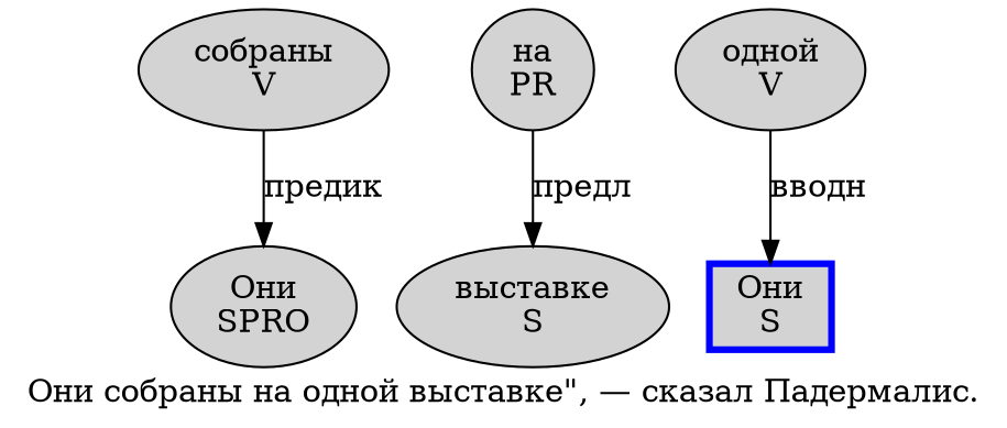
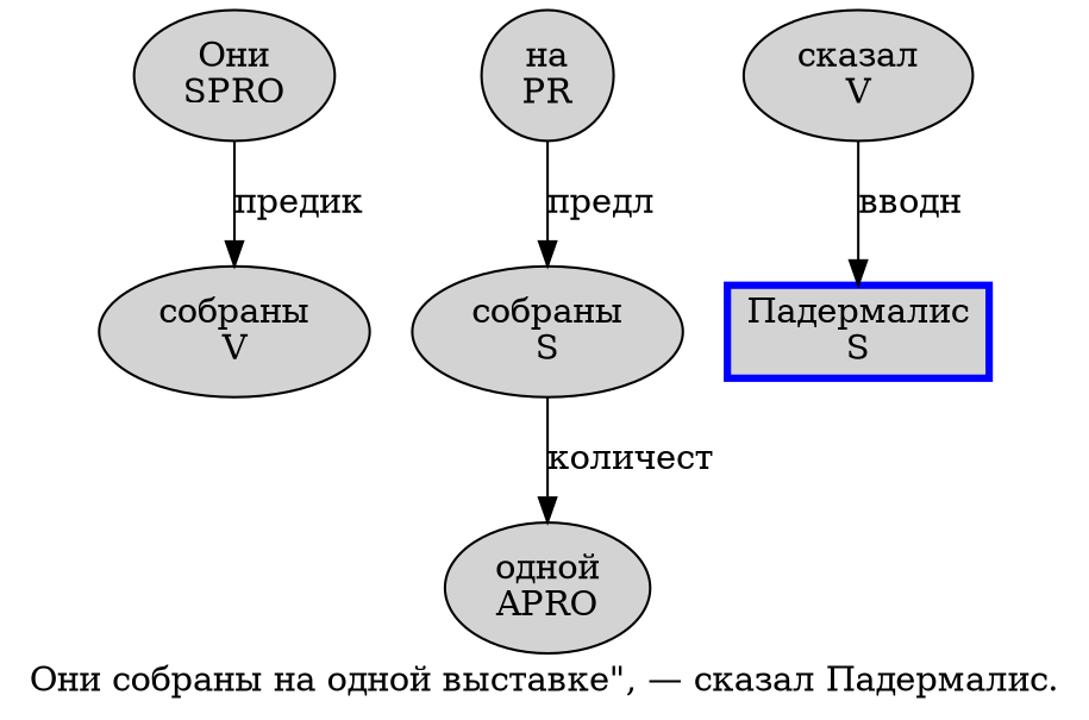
  digraph {
    label="Они собраны на одной выставке\", — сказал Падермалис."
    node [fillcolor=lightgray penwidth=1 shape=ellipse style=filled]
    n1 [label="Они\nSPRO"]
    n2 [label="собраны\nV"]
    n3 [label="на\nPR"]
-   n4 [label="выставке\nS"]
-   n5 [label="одной\nV"]
-   n6 [color=blue label="Они\nS" penwidth=3 shape=box]
-   n2 -> n1 [label="предик"]
+   n4 [label="собраны\nS"]
+   n5 [label="сказал\nV"]
+   n6 [color=blue label="Падермалис\nS" penwidth=3 shape=box]
+   n7 [label="одной\nAPRO"]
+   n1 -> n2 [label="предик"]
    n3 -> n4 [label="предл"]
+   n4 -> n7 [label="количест"]
    n5 -> n6 [label="вводн"]
  }
